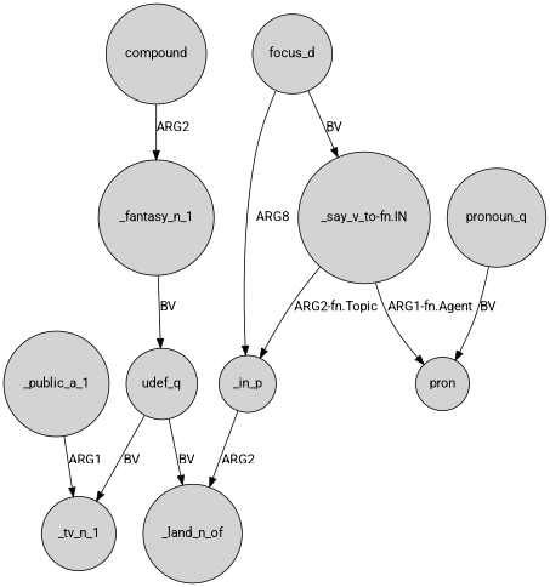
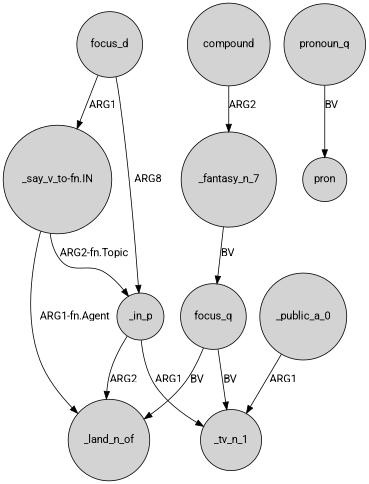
  digraph {
    fontname=Roboto
    node [fontname=Roboto shape=circle style=filled]
    edge [fontname=Roboto]
-   _public_a_1
+   _public_a_1 [label=_public_a_0]
    _tv_n_1
    "_say_v_to-fn.IN"
    _in_p
    pron
    _land_n_of
    compound
-   _fantasy_n_1
-   udef_q
+   _fantasy_n_1 [label=_fantasy_n_7]
+   udef_q [label=focus_q]
    focus_d
    pronoun_q
    _public_a_1 -> _tv_n_1 [label=ARG1]
    "_say_v_to-fn.IN" -> _in_p [label="ARG2-fn.Topic"]
-   "_say_v_to-fn.IN" -> pron [label="ARG1-fn.Agent"]
+   "_say_v_to-fn.IN" -> _land_n_of [label="ARG1-fn.Agent"]
+   _in_p -> _tv_n_1 [label=ARG1]
    _in_p -> _land_n_of [label=ARG2]
    compound -> _fantasy_n_1 [label=ARG2]
    _fantasy_n_1 -> udef_q [label=BV]
    udef_q -> _tv_n_1 [label=BV]
    udef_q -> _land_n_of [label=BV]
-   focus_d -> "_say_v_to-fn.IN" [label=BV]
+   focus_d -> "_say_v_to-fn.IN" [label=ARG1]
    focus_d -> _in_p [label=ARG8]
    pronoun_q -> pron [label=BV]
  }
